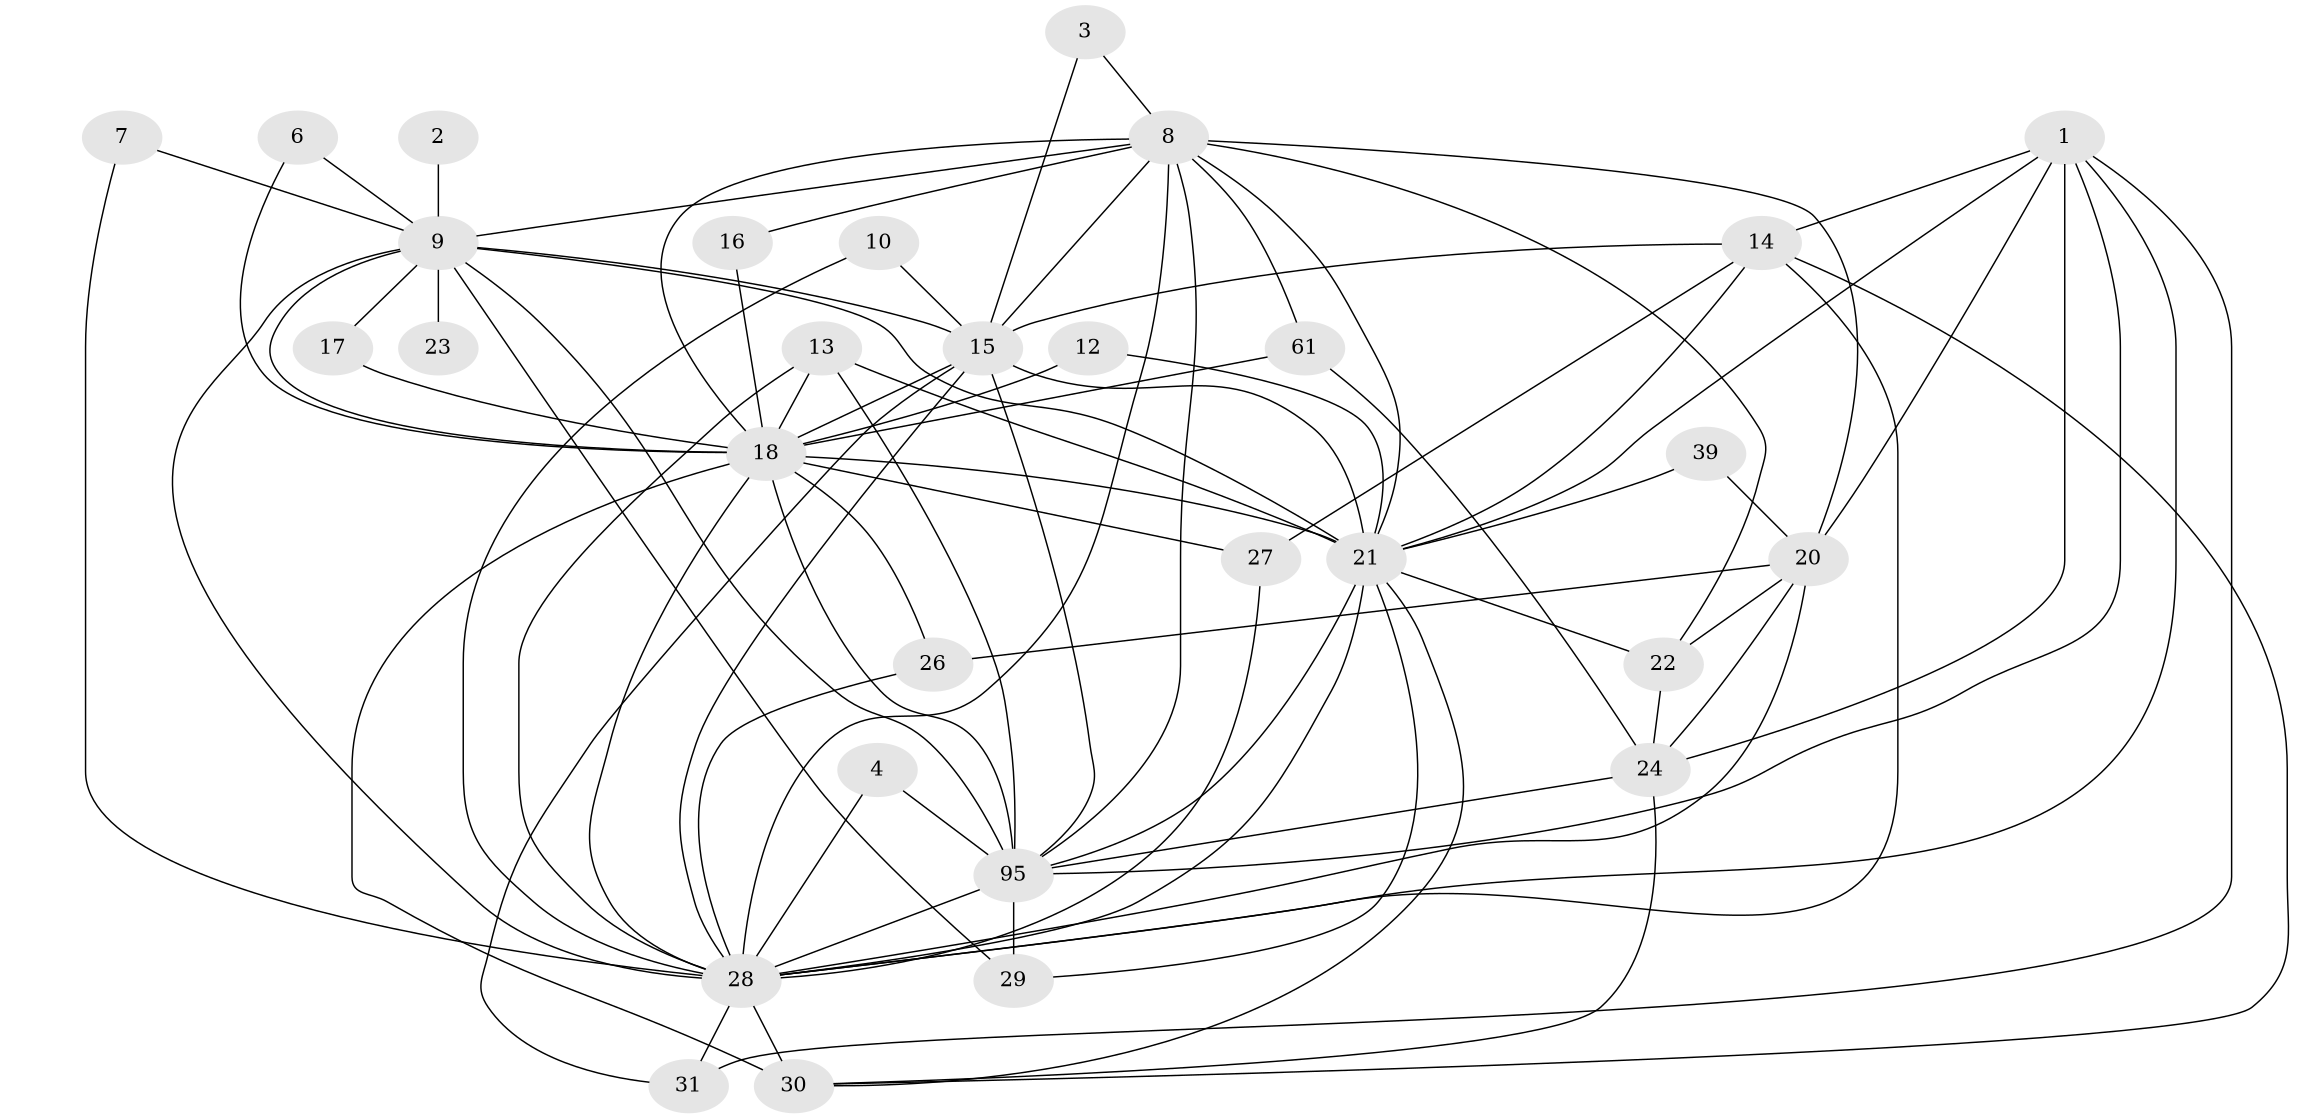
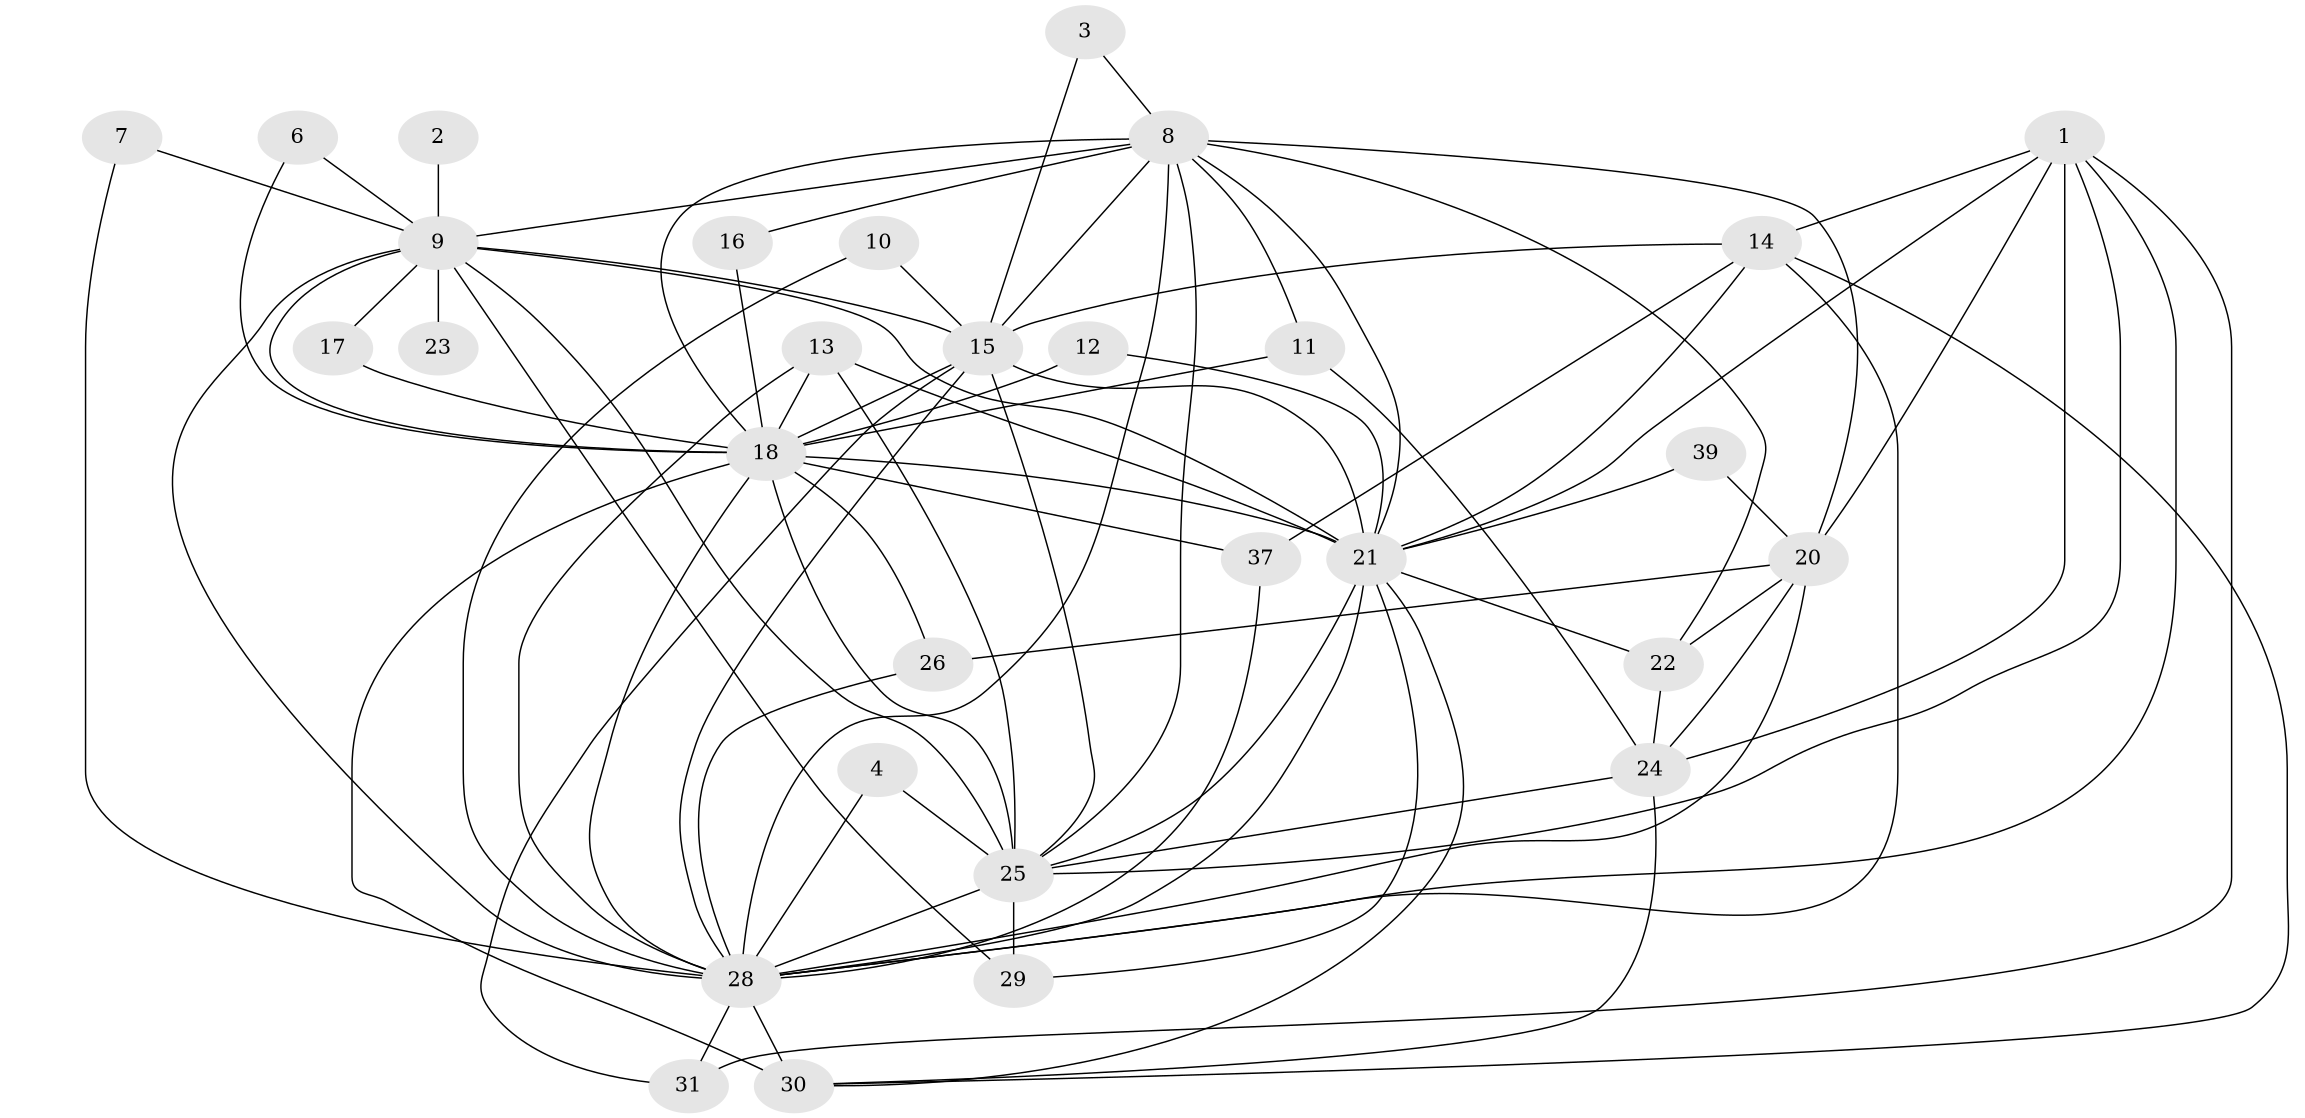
  graph {
    node [color=gray90 style=filled]
    edge [weight=1.0]
    1
    14
    20
    21
    24
-   25 [label=95]
+   25
    28
    31
    15
    30
-   27
+   27 [label=37]
    22
    26
    29
    2
    9
    18
    17
    23
    3
    8
-   11 [label=61]
+   11
    16
    4
    6
    7
    10
    12
    13
    n30 [label=39]
    1 -- 14
    1 -- 20
    1 -- 21
    1 -- 24
    1 -- 25
    1 -- 28
    1 -- 31
    14 -- 21
    14 -- 28 [weight=2.0]
    14 -- 15
    14 -- 30
    14 -- 27
    20 -- 24
    20 -- 28
    20 -- 22
    20 -- 26
    21 -- 25 [weight=3.0]
    21 -- 28
    21 -- 30
    21 -- 22
    21 -- 29
    24 -- 25
    24 -- 30
    25 -- 28 [weight=3.0]
    25 -- 29
    28 -- 31
    28 -- 30 [weight=2.0]
    15 -- 21
    15 -- 25 [weight=3.0]
    15 -- 28
    15 -- 31
    15 -- 18 [weight=2.0]
    27 -- 28
    22 -- 24
    26 -- 28
    2 -- 9
    9 -- 21
    9 -- 25 [weight=4.0]
    9 -- 28 [weight=2.0]
    9 -- 15
    9 -- 29
    9 -- 18 [weight=2.0]
    9 -- 17 [weight=2.0]
    9 -- 23
    18 -- 21 [weight=2.0]
    18 -- 25 [weight=6.0]
    18 -- 28 [weight=3.0]
    18 -- 30 [weight=2.0]
    18 -- 27
    18 -- 26
    17 -- 18
    3 -- 15
    3 -- 8
    8 -- 20
    8 -- 21
    8 -- 25 [weight=3.0]
    8 -- 28 [weight=2.0]
    8 -- 15
    8 -- 22
    8 -- 9
    8 -- 18 [weight=3.0]
    8 -- 11
    8 -- 16
    11 -- 24
    11 -- 18
    16 -- 18
    4 -- 25
    4 -- 28
    6 -- 9
    6 -- 18
    7 -- 28
    7 -- 9
    10 -- 28
    10 -- 15
    12 -- 21
    12 -- 18
    13 -- 21
    13 -- 25
    13 -- 28
    13 -- 18
    n30 -- 20
    n30 -- 21
  }
